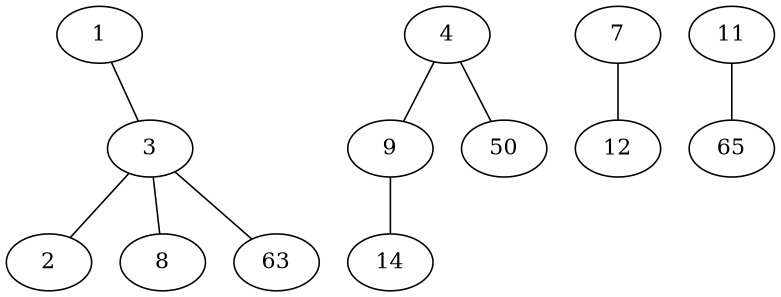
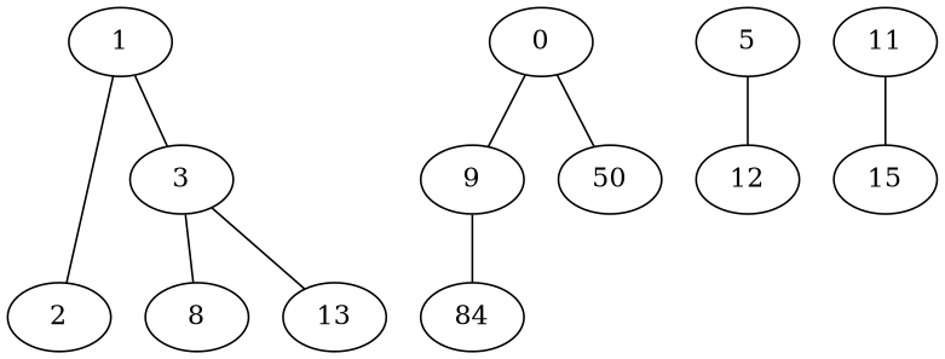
  graph {
    node [chem=C]
    edge [valence=1]
    1
    2
    3
    8 [chem=Cl]
-   13 [chem=H label=63]
+   13 [chem=H]
    9 [chem=Cl]
-   4
+   4 [label=0]
    n8 [chem=Cl label=50]
    12 [chem=O]
-   5 [label=7]
-   14 [chem=H]
+   5
+   14 [chem=H label=84]
    11 [chem=O]
-   15 [chem=H label=65]
-   3 -- 2 [valence=2]
+   15 [chem=H]
+   1 -- 2 [valence=2]
    1 -- 3
    3 -- 8
    3 -- 13
    9 -- 14
    4 -- 9
    4 -- n8
    5 -- 12 [valence=2]
    11 -- 15
  }
